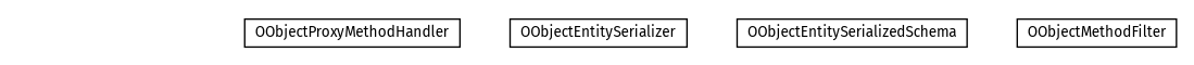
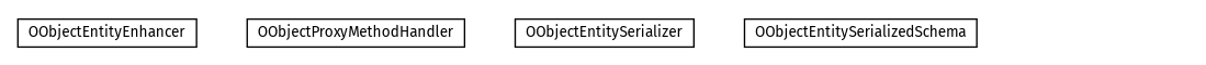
  digraph {
    nodesep=0.25
    ranksep=0.5
    fontname="Fira Sans"
    node [fontcolor=black fontname="Fira Sans" fontsize=10.0 shape=plaintext]
+   n1 [label=<<table title="com.orientechnologies.orient.object.enhancement.OObjectEntityEnhancer" border="0" cellborder="1" cellspacing="0" cellpadding="2" port="p" href="./OObjectEntityEnhancer.html"> 		<tr><td><table border="0" cellspacing="0" cellpadding="1"> <tr><td align="center" balign="center"> OObjectEntityEnhancer </td></tr> 		</table></td></tr> 		</table>>]
    n2 [label=<<table title="com.orientechnologies.orient.object.enhancement.OObjectProxyMethodHandler" border="0" cellborder="1" cellspacing="0" cellpadding="2" port="p" href="./OObjectProxyMethodHandler.html"> 		<tr><td><table border="0" cellspacing="0" cellpadding="1"> <tr><td align="center" balign="center"> OObjectProxyMethodHandler </td></tr> 		</table></td></tr> 		</table>>]
    n3 [label=<<table title="com.orientechnologies.orient.object.enhancement.OObjectEntitySerializer" border="0" cellborder="1" cellspacing="0" cellpadding="2" port="p" href="./OObjectEntitySerializer.html"> 		<tr><td><table border="0" cellspacing="0" cellpadding="1"> <tr><td align="center" balign="center"> OObjectEntitySerializer </td></tr> 		</table></td></tr> 		</table>>]
    n4 [label=<<table title="com.orientechnologies.orient.object.enhancement.OObjectEntitySerializer.OObjectEntitySerializedSchema" border="0" cellborder="1" cellspacing="0" cellpadding="2" port="p" href="./OObjectEntitySerializer.OObjectEntitySerializedSchema.html"> 		<tr><td><table border="0" cellspacing="0" cellpadding="1"> <tr><td align="center" balign="center"> OObjectEntitySerializedSchema </td></tr> 		</table></td></tr> 		</table>>]
-   n5 [label=<<table title="com.orientechnologies.orient.object.enhancement.OObjectMethodFilter" border="0" cellborder="1" cellspacing="0" cellpadding="2" port="p" href="./OObjectMethodFilter.html"> 		<tr><td><table border="0" cellspacing="0" cellpadding="1"> <tr><td align="center" balign="center"> OObjectMethodFilter </td></tr> 		</table></td></tr> 		</table>>]
  }
